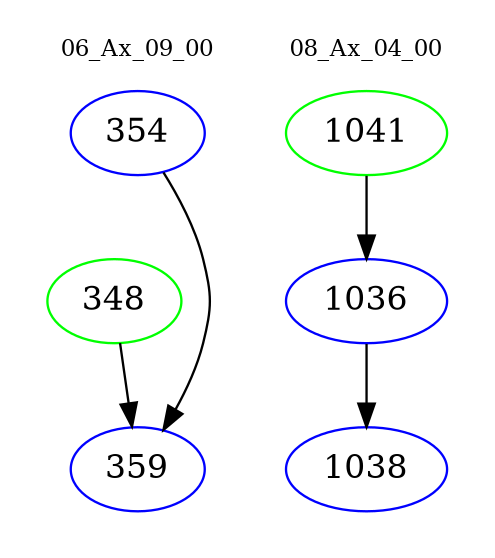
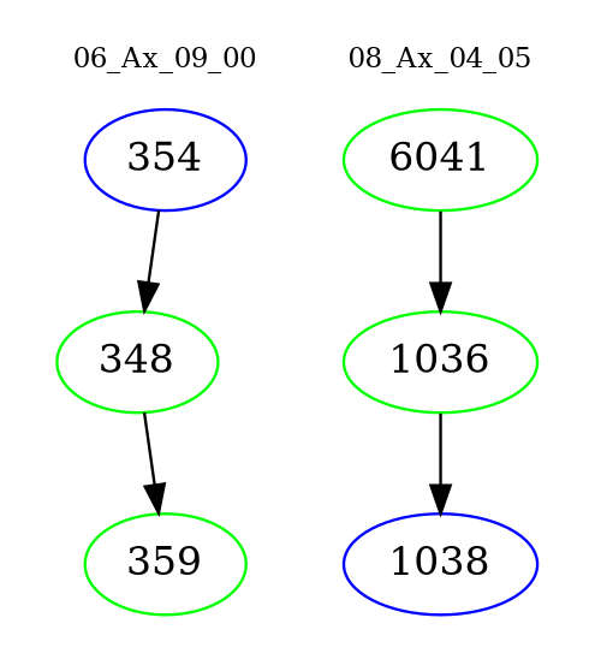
  digraph {
    node [color=blue]
    edge [color=black]
    n1 [label=354]
    n2 [color=green label=348]
-   n3 [label=359]
-   n4 [color=green label=1041]
-   n5 [label=1036]
+   n3 [color=green label=359]
+   n4 [color=green label=6041]
+   n5 [color=green label=1036]
    n6 [label=1038]
    subgraph cluster_1 {
      color=white
      fontsize=10
      label="06_Ax_09_00"
      n1
      n2
      n3
    }
    subgraph cluster_2 {
      color=white
      fontsize=10
-     label="08_Ax_04_00"
+     label="08_Ax_04_05"
      n4
      n5
      n6
    }
-   n1 -> n3
+   n1 -> n2
    n2 -> n3
    n4 -> n5
    n5 -> n6
  }
